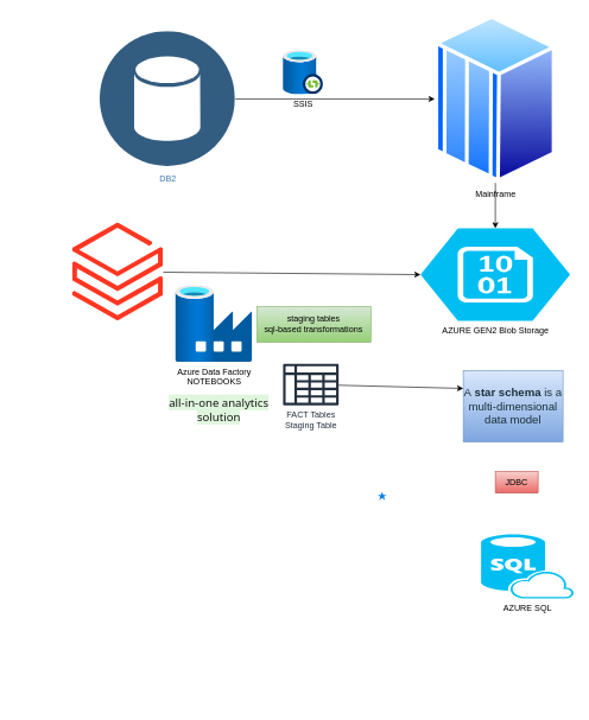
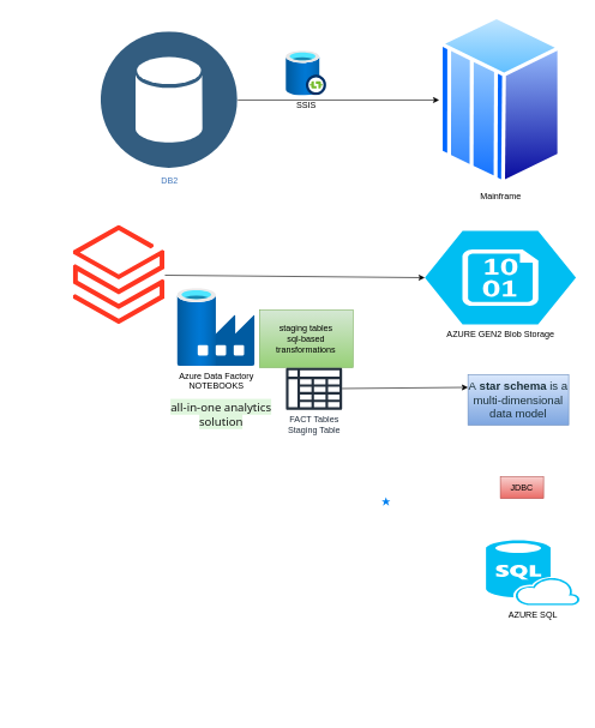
  <mxCell id="0" />
  <mxCell id="1" parent="0" />
  <mxCell id="2" value="SSIS" style="image;aspect=fixed;html=1;points=[];align=center;fontSize=12;image=img/lib/azure2/databases/SSIS_Lift_And_Shift_IR.svg;" vertex="1" parent="1"><mxGeometry x="397" y="70" width="56.47" height="61.94" as="geometry" /></mxCell>
  <mxCell id="3" value="Mainframe" style="image;aspect=fixed;perimeter=ellipsePerimeter;html=1;align=center;shadow=0;dashed=0;spacingTop=3;image=img/lib/active_directory/mainframe_host.svg;" vertex="1" parent="1"><mxGeometry x="610" y="20" width="170" height="236.11" as="geometry" /></mxCell>
  <mxCell id="4" value="DB2" style="image;aspect=fixed;perimeter=ellipsePerimeter;html=1;align=center;shadow=0;dashed=0;fontColor=#4277BB;labelBackgroundColor=default;fontSize=12;spacingTop=3;image=img/lib/ibm/data/data_services.svg;" vertex="1" parent="1"><mxGeometry x="140" y="43.06" width="190" height="190" as="geometry" /></mxCell>
  <mxCell id="5" value="" style="endArrow=classic;html=1;rounded=0;entryX=0;entryY=0.5;entryDx=0;entryDy=0;exitX=1;exitY=0.5;exitDx=0;exitDy=0;" edge="1" parent="1" source="4" target="3"><mxGeometry width="50" height="50" relative="1" as="geometry"><mxPoint x="300" y="200" as="sourcePoint" /><mxPoint x="350" y="150" as="targetPoint" /></mxGeometry></mxCell>
  <mxCell id="6" value="AZURE GEN2 Blob Storage" style="verticalLabelPosition=bottom;html=1;verticalAlign=top;align=center;strokeColor=none;fillColor=#00BEF2;shape=mxgraph.azure.storage_blob;" vertex="1" parent="1"><mxGeometry x="590" y="320" width="210" height="130" as="geometry" /></mxCell>
- <mxCell id="7" value="" style="endArrow=classic;html=1;rounded=0;exitX=0.5;exitY=1;exitDx=0;exitDy=0;entryX=0.5;entryY=0;entryDx=0;entryDy=0;entryPerimeter=0;" edge="1" parent="1" source="3" target="6"><mxGeometry width="50" height="50" relative="1" as="geometry"><mxPoint x="420" y="350" as="sourcePoint" /><mxPoint x="610" y="320" as="targetPoint" /></mxGeometry></mxCell>
  <mxCell id="8" value="" style="image;aspect=fixed;html=1;points=[];align=center;fontSize=12;image=img/lib/azure2/analytics/Azure_Databricks.svg;" vertex="1" parent="1"><mxGeometry x="101.28" y="312" width="127.45" height="138" as="geometry" /></mxCell>
  <mxCell id="9" value="" style="endArrow=classic;html=1;rounded=0;entryX=0;entryY=0.5;entryDx=0;entryDy=0;entryPerimeter=0;" edge="1" parent="1" source="8" target="6"><mxGeometry width="50" height="50" relative="1" as="geometry"><mxPoint x="350" y="350" as="sourcePoint" /><mxPoint x="400" y="300" as="targetPoint" /></mxGeometry></mxCell>
  <mxCell id="10" value="Azure Data Factory&lt;div&gt;NOTEBOOKS&lt;/div&gt;" style="image;aspect=fixed;html=1;points=[];align=center;fontSize=12;image=img/lib/azure2/databases/Data_Factory.svg;" vertex="1" parent="1"><mxGeometry x="246" y="400" width="108" height="108" as="geometry" /></mxCell>
  <mxCell id="11" value="&lt;span style=&quot;color: rgb(22, 22, 22); font-family: &amp;quot;Segoe UI&amp;quot;, SegoeUI, &amp;quot;Helvetica Neue&amp;quot;, Helvetica, Arial, sans-serif; font-size: 16px; text-align: start; background-color: rgb(223, 246, 221);&quot;&gt;all-in-one analytics solution&lt;/span&gt;" style="text;html=1;align=center;verticalAlign=middle;whiteSpace=wrap;rounded=0;" vertex="1" parent="1"><mxGeometry x="217" y="560" width="180" height="30" as="geometry" /></mxCell>
- <mxCell id="12" value="&lt;div&gt;staging tables&lt;br&gt;&lt;/div&gt;sql-based transformations" style="text;html=1;align=center;verticalAlign=middle;whiteSpace=wrap;rounded=0;fillColor=#d5e8d4;gradientColor=#97d077;strokeColor=#82b366;" vertex="1" parent="1"><mxGeometry x="360.23" y="430" width="160" height="50" as="geometry" /></mxCell>
+ <mxCell id="12" value="&lt;div&gt;staging tables&lt;br&gt;&lt;/div&gt;sql-based transformations" style="text;html=1;align=center;verticalAlign=middle;whiteSpace=wrap;rounded=0;fillColor=#d5e8d4;gradientColor=#97d077;strokeColor=#82b366;" vertex="1" parent="1"><mxGeometry x="360.23" y="430" width="130" height="80" as="geometry" /></mxCell>
  <mxCell id="13" value="&lt;div&gt;FACT Tables&lt;/div&gt;Staging Table" style="sketch=0;outlineConnect=0;fontColor=#232F3E;gradientColor=none;fillColor=#232F3D;strokeColor=none;dashed=0;verticalLabelPosition=bottom;verticalAlign=top;align=center;html=1;fontSize=12;fontStyle=0;aspect=fixed;pointerEvents=1;shape=mxgraph.aws4.data_table;" vertex="1" parent="1"><mxGeometry x="397" y="510" width="78" height="59" as="geometry" /></mxCell>
  <mxCell id="14" value="" style="html=1;verticalLabelPosition=bottom;labelBackgroundColor=#ffffff;verticalAlign=top;shadow=0;dashed=0;strokeWidth=2;shape=mxgraph.ios7.misc.star;fillColor=#0080f0;strokeColor=none;sketch=0;" vertex="1" parent="1"><mxGeometry x="530" y="690" width="12" height="12" as="geometry" /></mxCell>
  <mxCell id="15" value="" style="shape=image;verticalLabelPosition=bottom;labelBackgroundColor=default;verticalAlign=top;aspect=fixed;imageAspect=0;image=https://www.databricks.com/wp-content/uploads/2022/04/star-schema-erd.png;" vertex="1" parent="1"><mxGeometry x="20" y="650" width="449.93" height="339" as="geometry" /></mxCell>
- <mxCell id="16" value="&lt;span style=&quot;color: rgb(27, 49, 57); font-family: &amp;quot;DM Sans&amp;quot;, sans-serif; font-size: medium; text-align: start;&quot;&gt;A&amp;nbsp;&lt;/span&gt;&lt;span style=&quot;border: 0px solid; box-sizing: border-box; --tw-border-spacing-x: 0; --tw-border-spacing-y: 0; --tw-translate-x: 0; --tw-translate-y: 0; --tw-rotate: 0; --tw-skew-x: 0; --tw-skew-y: 0; --tw-scale-x: 1; --tw-scale-y: 1; --tw-pan-x: ; --tw-pan-y: ; --tw-pinch-zoom: ; --tw-scroll-snap-strictness: proximity; --tw-ordinal: ; --tw-slashed-zero: ; --tw-numeric-figure: ; --tw-numeric-spacing: ; --tw-numeric-fraction: ; --tw-ring-inset: ; --tw-ring-offset-width: 0px; --tw-ring-offset-color: #fff; --tw-ring-color: rgba(59,130,246,.5); --tw-ring-offset-shadow: 0 0 #0000; --tw-ring-shadow: 0 0 #0000; --tw-shadow: 0 0 #0000; --tw-shadow-colored: 0 0 #0000; --tw-blur: ; --tw-brightness: ; --tw-contrast: ; --tw-grayscale: ; --tw-hue-rotate: ; --tw-invert: ; --tw-saturate: ; --tw-sepia: ; --tw-drop-shadow: ; --tw-backdrop-blur: ; --tw-backdrop-brightness: ; --tw-backdrop-contrast: ; --tw-backdrop-grayscale: ; --tw-backdrop-hue-rotate: ; --tw-backdrop-invert: ; --tw-backdrop-opacity: ; --tw-backdrop-saturate: ; --tw-backdrop-sepia: ; font-weight: bolder; color: rgb(27, 49, 57); font-family: &amp;quot;DM Sans&amp;quot;, sans-serif; font-size: medium; text-align: start;&quot;&gt;star schema&lt;/span&gt;&lt;span style=&quot;color: rgb(27, 49, 57); font-family: &amp;quot;DM Sans&amp;quot;, sans-serif; font-size: medium; text-align: start;&quot;&gt;&amp;nbsp;is a multi-dimensional data model&lt;/span&gt;" style="text;html=1;align=center;verticalAlign=middle;whiteSpace=wrap;rounded=0;fillColor=#dae8fc;gradientColor=#7ea6e0;strokeColor=#6c8ebf;" vertex="1" parent="1"><mxGeometry x="650" y="520" width="140" height="100" as="geometry" /></mxCell>
+ <mxCell id="16" value="&lt;span style=&quot;color: rgb(27, 49, 57); font-family: &amp;quot;DM Sans&amp;quot;, sans-serif; font-size: medium; text-align: start;&quot;&gt;A&amp;nbsp;&lt;/span&gt;&lt;span style=&quot;border: 0px solid; box-sizing: border-box; --tw-border-spacing-x: 0; --tw-border-spacing-y: 0; --tw-translate-x: 0; --tw-translate-y: 0; --tw-rotate: 0; --tw-skew-x: 0; --tw-skew-y: 0; --tw-scale-x: 1; --tw-scale-y: 1; --tw-pan-x: ; --tw-pan-y: ; --tw-pinch-zoom: ; --tw-scroll-snap-strictness: proximity; --tw-ordinal: ; --tw-slashed-zero: ; --tw-numeric-figure: ; --tw-numeric-spacing: ; --tw-numeric-fraction: ; --tw-ring-inset: ; --tw-ring-offset-width: 0px; --tw-ring-offset-color: #fff; --tw-ring-color: rgba(59,130,246,.5); --tw-ring-offset-shadow: 0 0 #0000; --tw-ring-shadow: 0 0 #0000; --tw-shadow: 0 0 #0000; --tw-shadow-colored: 0 0 #0000; --tw-blur: ; --tw-brightness: ; --tw-contrast: ; --tw-grayscale: ; --tw-hue-rotate: ; --tw-invert: ; --tw-saturate: ; --tw-sepia: ; --tw-drop-shadow: ; --tw-backdrop-blur: ; --tw-backdrop-brightness: ; --tw-backdrop-contrast: ; --tw-backdrop-grayscale: ; --tw-backdrop-hue-rotate: ; --tw-backdrop-invert: ; --tw-backdrop-opacity: ; --tw-backdrop-saturate: ; --tw-backdrop-sepia: ; font-weight: bolder; color: rgb(27, 49, 57); font-family: &amp;quot;DM Sans&amp;quot;, sans-serif; font-size: medium; text-align: start;&quot;&gt;star schema&lt;/span&gt;&lt;span style=&quot;color: rgb(27, 49, 57); font-family: &amp;quot;DM Sans&amp;quot;, sans-serif; font-size: medium; text-align: start;&quot;&gt;&amp;nbsp;is a multi-dimensional data model&lt;/span&gt;" style="text;html=1;align=center;verticalAlign=middle;whiteSpace=wrap;rounded=0;fillColor=#dae8fc;gradientColor=#7ea6e0;strokeColor=#6c8ebf;" vertex="1" parent="1"><mxGeometry x="650" y="520" width="140" height="70" as="geometry" /></mxCell>
  <mxCell id="17" value="" style="endArrow=classic;html=1;rounded=0;entryX=0;entryY=0.25;entryDx=0;entryDy=0;" edge="1" parent="1" source="13" target="16"><mxGeometry width="50" height="50" relative="1" as="geometry"><mxPoint x="540" y="610" as="sourcePoint" /><mxPoint x="590" y="560" as="targetPoint" /></mxGeometry></mxCell>
  <mxCell id="18" value="AZURE SQL" style="verticalLabelPosition=bottom;html=1;verticalAlign=top;align=center;strokeColor=none;fillColor=#00BEF2;shape=mxgraph.azure.sql_database_sql_azure;" vertex="1" parent="1"><mxGeometry x="675" y="750" width="130" height="90" as="geometry" /></mxCell>
  <mxCell id="19" value="JDBC" style="text;html=1;align=center;verticalAlign=middle;whiteSpace=wrap;rounded=0;fillColor=#f8cecc;gradientColor=#ea6b66;strokeColor=#b85450;" vertex="1" parent="1"><mxGeometry x="695" y="662" width="60" height="30" as="geometry" /></mxCell>
